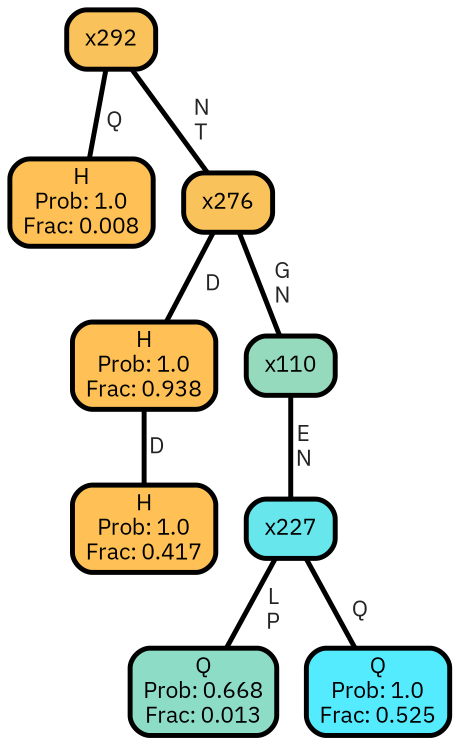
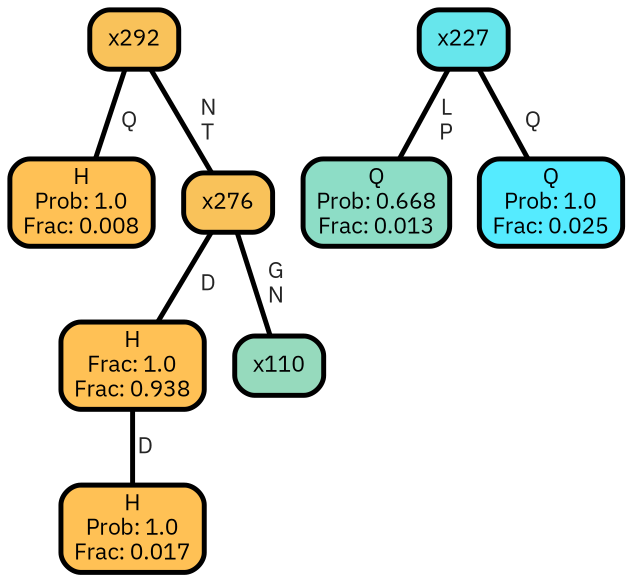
  graph {
    fontname="IBM Plex Sans"
    ranksep="0 equally"
    splines=straight
    node [color=black fillcolor="#ffc155" fontcolor=black fontname="IBM Plex Sans" penwidth=3 shape=box style="filled, rounded"]
    edge [color=black fontcolor=grey14 fontname="IBM Plex Sans" fontweight=bold penwidth=3]
    n1 [label="H\nProb: 1.0\nFrac: 0.008"]
    n2 [fillcolor="#f9c25a" label=x292]
    n3 [fillcolor="#f9c25a" label=x276]
-   n4 [label="H\nProb: 1.0\nFrac: 0.938"]
+   n4 [label="H\nFrac: 1.0\nFrac: 0.938"]
    n5 [fillcolor="#96dabd" label=x110]
-   n6 [label="H\nProb: 1.0\nFrac: 0.417"]
+   n6 [label="H\nProb: 1.0\nFrac: 0.017"]
    n7 [fillcolor="#67e6ec" label=x227]
    n8 [fillcolor="#8dddc6" label="Q\nProb: 0.668\nFrac: 0.013"]
-   n9 [fillcolor="#55ebff" label="Q\nProb: 1.0\nFrac: 0.525"]
+   n9 [fillcolor="#55ebff" label="Q\nProb: 1.0\nFrac: 0.025"]
    subgraph sub_1 {
      rank=same
    }
    n2 -- n1 [label=" Q"]
    n2 -- n3 [label=" N\n T"]
    n3 -- n4 [label=" D"]
    n3 -- n5 [label=" G\n N"]
    n4 -- n6 [label=" D"]
-   n5 -- n7 [label=" E\n N"]
    n7 -- n8 [label=" L\n P"]
    n7 -- n9 [label=" Q"]
  }
